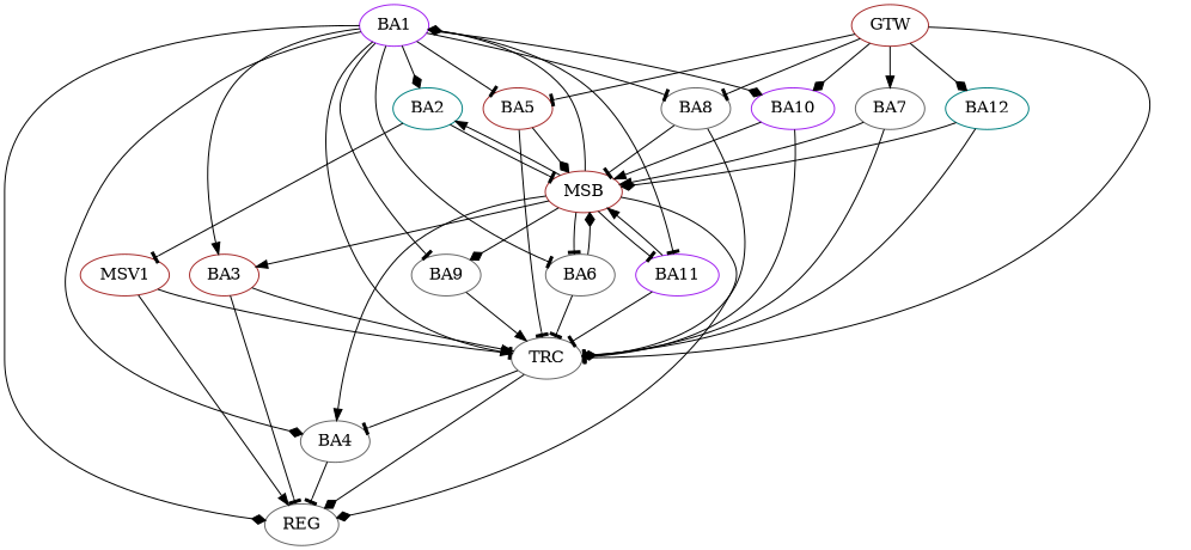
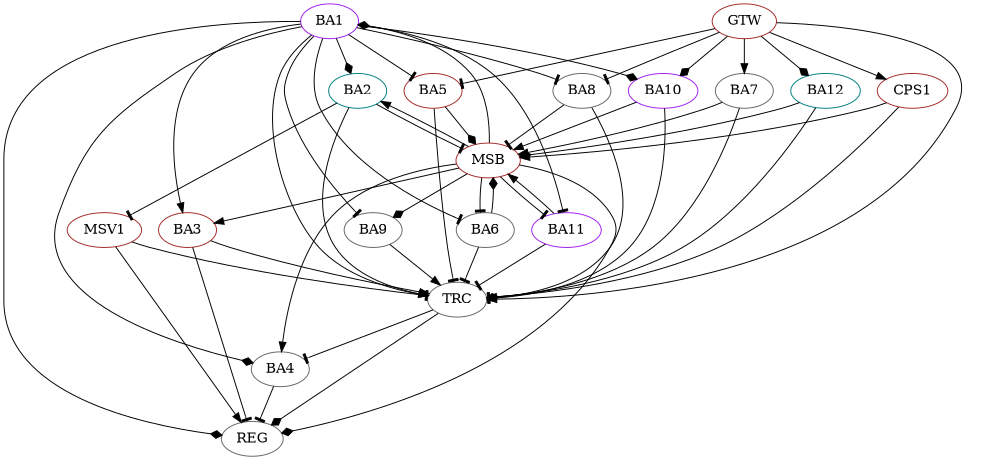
  strict digraph {
    node [color=gray40]
    edge [arrowhead=tee]
    n1 [color=purple label=BA1]
    n2 [color=teal label=BA2]
    n3 [color=brown label=BA3]
    n4 [label=BA4]
    n5 [color=brown label=BA5]
    n6 [label=BA6]
    n7 [label=BA8]
    n8 [label=BA9]
    n9 [color=purple label=BA10]
    n10 [color=purple label=BA11]
    n11 [label=REG]
    n12 [label=TRC]
    n13 [color=brown label=MSB]
    n14 [color=brown label=MSV1]
    n15 [label=BA7]
    n16 [color=teal label=BA12]
+   n17 [color=brown label=CPS1]
    n18 [color=brown label=GTW]
    n1 -> n2 [arrowhead=diamond]
    n1 -> n3 [arrowhead=normal]
    n1 -> n4 [arrowhead=diamond]
    n1 -> n5
    n1 -> n6
    n1 -> n7
    n1 -> n8
    n1 -> n9 [arrowhead=diamond]
    n1 -> n10
    n1 -> n11 [arrowhead=diamond]
    n1 -> n12 [arrowhead=normal]
+   n2 -> n12 [arrowhead=normal]
    n2 -> n13
    n2 -> n14
    n3 -> n11
    n3 -> n12 [arrowhead=normal]
    n4 -> n11
    n5 -> n12
    n5 -> n13 [arrowhead=diamond]
    n6 -> n12
    n6 -> n13 [arrowhead=diamond]
    n7 -> n12
    n7 -> n13
    n8 -> n12 [arrowhead=normal]
    n9 -> n12
    n9 -> n13 [arrowhead=normal]
    n10 -> n12
    n10 -> n13 [arrowhead=normal]
    n12 -> n4
    n12 -> n11 [arrowhead=diamond]
    n13 -> n1 [arrowhead=diamond]
    n13 -> n2 [arrowhead=normal]
    n13 -> n3 [arrowhead=normal]
    n13 -> n4 [arrowhead=normal]
    n13 -> n6
    n13 -> n8 [arrowhead=diamond]
    n13 -> n10
    n13 -> n11 [arrowhead=diamond]
    n14 -> n11 [arrowhead=normal]
    n14 -> n12
    n15 -> n12 [arrowhead=diamond]
    n15 -> n13 [arrowhead=normal]
    n16 -> n12
    n16 -> n13 [arrowhead=diamond]
+   n17 -> n12 [arrowhead=normal]
+   n17 -> n13 [arrowhead=normal]
    n18 -> n5
    n18 -> n7
    n18 -> n9 [arrowhead=diamond]
-   n18 -> n12
+   n18 -> n12 [arrowhead=normal]
    n18 -> n15 [arrowhead=normal]
    n18 -> n16 [arrowhead=diamond]
+   n18 -> n17 [arrowhead=normal]
  }
